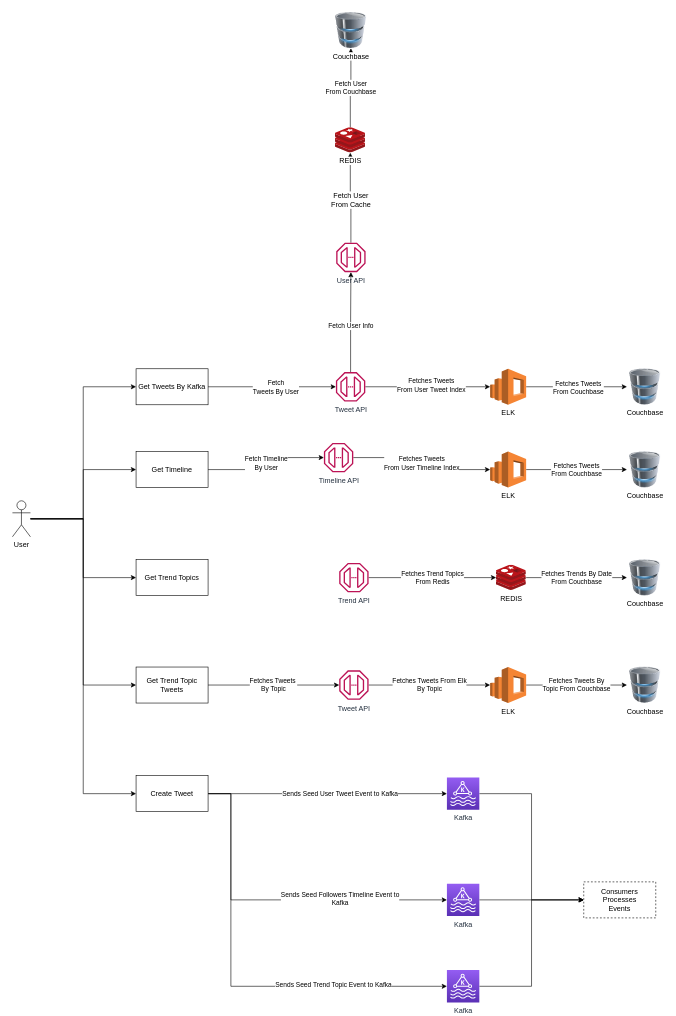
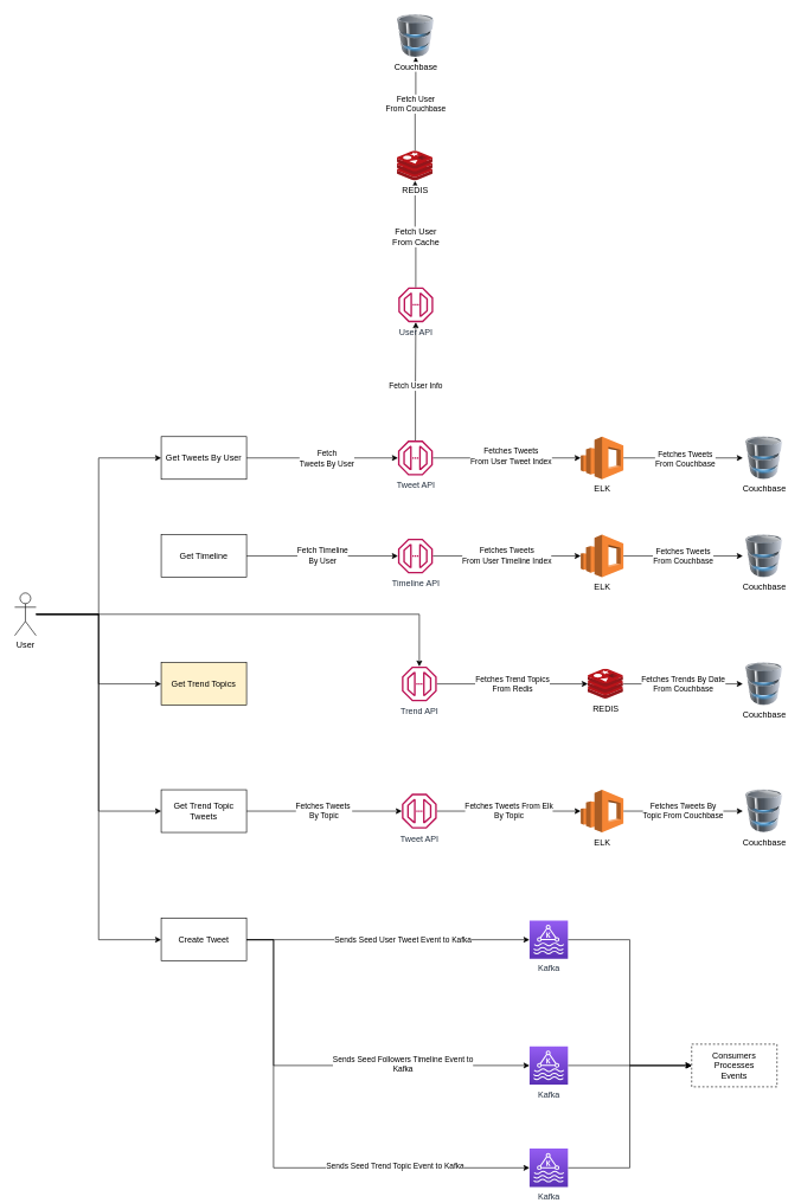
  <mxCell id="0" />
  <mxCell id="1" parent="0" />
  <mxCell id="2" style="edgeStyle=orthogonalEdgeStyle;rounded=0;orthogonalLoop=1;jettySize=auto;html=1;entryX=0;entryY=0.5;entryDx=0;entryDy=0;" edge="1" parent="1" source="7" target="10"><mxGeometry relative="1" as="geometry" /></mxCell>
  <mxCell id="3" style="edgeStyle=orthogonalEdgeStyle;rounded=0;orthogonalLoop=1;jettySize=auto;html=1;entryX=0;entryY=0.5;entryDx=0;entryDy=0;" edge="1" parent="1" source="7" target="20"><mxGeometry relative="1" as="geometry" /></mxCell>
  <mxCell id="4" style="edgeStyle=orthogonalEdgeStyle;rounded=0;orthogonalLoop=1;jettySize=auto;html=1;entryX=0;entryY=0.5;entryDx=0;entryDy=0;" edge="1" parent="1" source="7" target="22"><mxGeometry relative="1" as="geometry" /></mxCell>
- <mxCell id="5" style="edgeStyle=orthogonalEdgeStyle;rounded=0;orthogonalLoop=1;jettySize=auto;html=1;entryX=0;entryY=0.5;entryDx=0;entryDy=0;" edge="1" parent="1" source="7" target="12"><mxGeometry relative="1" as="geometry" /></mxCell>
+ <mxCell id="5" style="edgeStyle=orthogonalEdgeStyle;rounded=0;orthogonalLoop=1;jettySize=auto;html=1;" edge="1" parent="1" source="7" target="45"><mxGeometry relative="1" as="geometry" /></mxCell>
  <mxCell id="6" style="edgeStyle=orthogonalEdgeStyle;rounded=0;orthogonalLoop=1;jettySize=auto;html=1;entryX=0;entryY=0.5;entryDx=0;entryDy=0;" edge="1" parent="1" source="7" target="19"><mxGeometry relative="1" as="geometry" /></mxCell>
  <mxCell id="7" value="User" style="shape=umlActor;verticalLabelPosition=bottom;verticalAlign=top;html=1;outlineConnect=0;" vertex="1" parent="1"><mxGeometry x="20" y="834" width="30" height="60" as="geometry" /></mxCell>
  <mxCell id="8" style="edgeStyle=orthogonalEdgeStyle;rounded=0;orthogonalLoop=1;jettySize=auto;html=1;" edge="1" parent="1" source="10" target="27"><mxGeometry relative="1" as="geometry" /></mxCell>
  <mxCell id="9" value="Fetch&lt;br&gt;Tweets By User" style="edgeLabel;html=1;align=center;verticalAlign=middle;resizable=0;points=[];" vertex="1" connectable="0" parent="8"><mxGeometry x="0.048" relative="1" as="geometry"><mxPoint as="offset" /></mxGeometry></mxCell>
- <mxCell id="10" value="Get Tweets By Kafka" style="rounded=0;whiteSpace=wrap;html=1;" vertex="1" parent="1"><mxGeometry x="226" y="614" width="120" height="60" as="geometry" /></mxCell>
+ <mxCell id="10" value="Get Tweets By User" style="rounded=0;whiteSpace=wrap;html=1;" vertex="1" parent="1"><mxGeometry x="226" y="614" width="120" height="60" as="geometry" /></mxCell>
  <mxCell id="11" value="Fetch Timeline&lt;br&gt;By User" style="edgeStyle=orthogonalEdgeStyle;rounded=0;orthogonalLoop=1;jettySize=auto;html=1;" edge="1" parent="1" source="12" target="39"><mxGeometry relative="1" as="geometry" /></mxCell>
  <mxCell id="12" value="Get Timeline" style="rounded=0;whiteSpace=wrap;html=1;" vertex="1" parent="1"><mxGeometry x="226" y="752" width="120" height="60" as="geometry" /></mxCell>
  <mxCell id="13" style="edgeStyle=orthogonalEdgeStyle;rounded=0;orthogonalLoop=1;jettySize=auto;html=1;entryX=0;entryY=0.5;entryDx=0;entryDy=0;entryPerimeter=0;" edge="1" parent="1" source="19" target="55"><mxGeometry relative="1" as="geometry"><Array as="points"><mxPoint x="384" y="1322" /><mxPoint x="384" y="1643" /></Array></mxGeometry></mxCell>
  <mxCell id="14" value="Sends Seed Trend Topic Event to Kafka" style="edgeLabel;html=1;align=center;verticalAlign=middle;resizable=0;points=[];" vertex="1" connectable="0" parent="13"><mxGeometry x="0.405" y="3" relative="1" as="geometry"><mxPoint x="24" as="offset" /></mxGeometry></mxCell>
  <mxCell id="15" style="edgeStyle=orthogonalEdgeStyle;rounded=0;orthogonalLoop=1;jettySize=auto;html=1;entryX=0;entryY=0.5;entryDx=0;entryDy=0;entryPerimeter=0;" edge="1" parent="1" source="19" target="59"><mxGeometry relative="1" as="geometry"><Array as="points"><mxPoint x="384" y="1322" /><mxPoint x="384" y="1499" /></Array></mxGeometry></mxCell>
  <mxCell id="16" value="Sends Seed Followers Timeline Event to&lt;br&gt;Kafka" style="edgeLabel;html=1;align=center;verticalAlign=middle;resizable=0;points=[];" vertex="1" connectable="0" parent="15"><mxGeometry x="0.377" y="3" relative="1" as="geometry"><mxPoint as="offset" /></mxGeometry></mxCell>
  <mxCell id="17" style="edgeStyle=orthogonalEdgeStyle;rounded=0;orthogonalLoop=1;jettySize=auto;html=1;" edge="1" parent="1" source="19" target="57"><mxGeometry relative="1" as="geometry" /></mxCell>
  <mxCell id="18" value="Sends Seed User Tweet Event to Kafka" style="edgeLabel;html=1;align=center;verticalAlign=middle;resizable=0;points=[];" vertex="1" connectable="0" parent="17"><mxGeometry x="0.101" y="1" relative="1" as="geometry"><mxPoint as="offset" /></mxGeometry></mxCell>
  <mxCell id="19" value="Create Tweet" style="rounded=0;whiteSpace=wrap;html=1;" vertex="1" parent="1"><mxGeometry x="226" y="1292" width="120" height="60" as="geometry" /></mxCell>
- <mxCell id="20" value="Get Trend Topics" style="rounded=0;whiteSpace=wrap;html=1;" vertex="1" parent="1"><mxGeometry x="226" y="932" width="120" height="60" as="geometry" /></mxCell>
+ <mxCell id="20" value="Get Trend Topics" style="rounded=0;whiteSpace=wrap;html=1;fillColor=#fff2cc;" vertex="1" parent="1"><mxGeometry x="226" y="932" width="120" height="60" as="geometry" /></mxCell>
  <mxCell id="21" value="Fetches Tweets&amp;nbsp;&lt;br&gt;By Topic" style="edgeStyle=orthogonalEdgeStyle;rounded=0;orthogonalLoop=1;jettySize=auto;html=1;" edge="1" parent="1" source="22" target="50"><mxGeometry relative="1" as="geometry" /></mxCell>
  <mxCell id="22" value="Get Trend Topic Tweets" style="rounded=0;whiteSpace=wrap;html=1;" vertex="1" parent="1"><mxGeometry x="226" y="1111" width="120" height="60" as="geometry" /></mxCell>
  <mxCell id="23" style="edgeStyle=orthogonalEdgeStyle;rounded=0;orthogonalLoop=1;jettySize=auto;html=1;" edge="1" parent="1" source="27" target="30"><mxGeometry relative="1" as="geometry" /></mxCell>
  <mxCell id="24" value="Fetch User Info" style="edgeLabel;html=1;align=center;verticalAlign=middle;resizable=0;points=[];" vertex="1" connectable="0" parent="23"><mxGeometry x="-0.075" y="1" relative="1" as="geometry"><mxPoint x="1" as="offset" /></mxGeometry></mxCell>
  <mxCell id="25" style="edgeStyle=orthogonalEdgeStyle;rounded=0;orthogonalLoop=1;jettySize=auto;html=1;" edge="1" parent="1" source="27" target="36"><mxGeometry relative="1" as="geometry" /></mxCell>
  <mxCell id="26" value="Fetches Tweets&lt;br&gt;From User Tweet Index" style="edgeLabel;html=1;align=center;verticalAlign=middle;resizable=0;points=[];" vertex="1" connectable="0" parent="25"><mxGeometry x="0.048" y="3" relative="1" as="geometry"><mxPoint as="offset" /></mxGeometry></mxCell>
  <mxCell id="27" value="Tweet API" style="outlineConnect=0;fontColor=#232F3E;gradientColor=none;fillColor=#BC1356;strokeColor=none;dashed=0;verticalLabelPosition=bottom;verticalAlign=top;align=center;html=1;fontSize=12;fontStyle=0;aspect=fixed;pointerEvents=1;shape=mxgraph.aws4.endpoint;" vertex="1" parent="1"><mxGeometry x="559" y="619.5" width="49" height="49" as="geometry" /></mxCell>
  <mxCell id="28" style="edgeStyle=orthogonalEdgeStyle;rounded=0;orthogonalLoop=1;jettySize=auto;html=1;" edge="1" parent="1" source="30" target="32"><mxGeometry relative="1" as="geometry" /></mxCell>
  <mxCell id="29" value="&lt;span style=&quot;font-size: 12px&quot;&gt;Fetch User&lt;/span&gt;&lt;br style=&quot;font-size: 12px&quot;&gt;&lt;span style=&quot;font-size: 12px&quot;&gt;From Cache&lt;/span&gt;" style="edgeLabel;html=1;align=center;verticalAlign=middle;resizable=0;points=[];" vertex="1" connectable="0" parent="28"><mxGeometry x="-0.042" y="2" relative="1" as="geometry"><mxPoint x="1" as="offset" /></mxGeometry></mxCell>
  <mxCell id="30" value="User API" style="outlineConnect=0;fontColor=#232F3E;gradientColor=none;fillColor=#BC1356;strokeColor=none;dashed=0;verticalLabelPosition=bottom;verticalAlign=top;align=center;html=1;fontSize=12;fontStyle=0;aspect=fixed;pointerEvents=1;shape=mxgraph.aws4.endpoint;" vertex="1" parent="1"><mxGeometry x="559.5" y="404" width="49" height="49" as="geometry" /></mxCell>
  <mxCell id="31" value="Fetch User&lt;br&gt;From Couchbase" style="edgeStyle=orthogonalEdgeStyle;rounded=0;orthogonalLoop=1;jettySize=auto;html=1;entryX=0.5;entryY=1;entryDx=0;entryDy=0;" edge="1" parent="1" source="32" target="33"><mxGeometry relative="1" as="geometry" /></mxCell>
  <mxCell id="32" value="REDIS" style="aspect=fixed;html=1;points=[];align=center;image;fontSize=12;image=img/lib/mscae/Cache_Redis_Product.svg;" vertex="1" parent="1"><mxGeometry x="558" y="212" width="50" height="42" as="geometry" /></mxCell>
  <mxCell id="33" value="Couchbase" style="image;html=1;image=img/lib/clip_art/computers/Database_128x128.png" vertex="1" parent="1"><mxGeometry x="554" y="20" width="60" height="60" as="geometry" /></mxCell>
  <mxCell id="34" style="edgeStyle=orthogonalEdgeStyle;rounded=0;orthogonalLoop=1;jettySize=auto;html=1;" edge="1" parent="1" source="36" target="37"><mxGeometry relative="1" as="geometry" /></mxCell>
  <mxCell id="35" value="Fetches Tweets&lt;br&gt;From Couchbase" style="edgeLabel;html=1;align=center;verticalAlign=middle;resizable=0;points=[];" vertex="1" connectable="0" parent="34"><mxGeometry x="0.026" y="-1" relative="1" as="geometry"><mxPoint as="offset" /></mxGeometry></mxCell>
  <mxCell id="36" value="ELK" style="outlineConnect=0;dashed=0;verticalLabelPosition=bottom;verticalAlign=top;align=center;html=1;shape=mxgraph.aws3.elasticsearch_service;fillColor=#F58534;gradientColor=none;" vertex="1" parent="1"><mxGeometry x="816" y="614" width="60" height="60" as="geometry" /></mxCell>
  <mxCell id="37" value="Couchbase" style="image;html=1;image=img/lib/clip_art/computers/Database_128x128.png" vertex="1" parent="1"><mxGeometry x="1044" y="614" width="60" height="60" as="geometry" /></mxCell>
  <mxCell id="38" value="Fetches Tweets&lt;br&gt;From User Timeline Index" style="edgeStyle=orthogonalEdgeStyle;rounded=0;orthogonalLoop=1;jettySize=auto;html=1;" edge="1" parent="1" source="39" target="42"><mxGeometry relative="1" as="geometry" /></mxCell>
- <mxCell id="39" value="Timeline API" style="outlineConnect=0;fontColor=#232F3E;gradientColor=none;fillColor=#BC1356;strokeColor=none;dashed=0;verticalLabelPosition=bottom;verticalAlign=top;align=center;html=1;fontSize=12;fontStyle=0;aspect=fixed;pointerEvents=1;shape=mxgraph.aws4.endpoint;" vertex="1" parent="1"><mxGeometry x="539" y="737.5" width="49" height="49" as="geometry" /></mxCell>
+ <mxCell id="39" value="Timeline API" style="outlineConnect=0;fontColor=#232F3E;gradientColor=none;fillColor=#BC1356;strokeColor=none;dashed=0;verticalLabelPosition=bottom;verticalAlign=top;align=center;html=1;fontSize=12;fontStyle=0;aspect=fixed;pointerEvents=1;shape=mxgraph.aws4.endpoint;" vertex="1" parent="1"><mxGeometry x="559" y="757.5" width="49" height="49" as="geometry" /></mxCell>
  <mxCell id="40" style="edgeStyle=orthogonalEdgeStyle;rounded=0;orthogonalLoop=1;jettySize=auto;html=1;" edge="1" parent="1" source="42" target="43"><mxGeometry relative="1" as="geometry" /></mxCell>
  <mxCell id="41" value="Fetches Tweets&lt;br&gt;From Couchbase" style="edgeLabel;html=1;align=center;verticalAlign=middle;resizable=0;points=[];" vertex="1" connectable="0" parent="40"><mxGeometry x="-0.013" relative="1" as="geometry"><mxPoint as="offset" /></mxGeometry></mxCell>
  <mxCell id="42" value="ELK" style="outlineConnect=0;dashed=0;verticalLabelPosition=bottom;verticalAlign=top;align=center;html=1;shape=mxgraph.aws3.elasticsearch_service;fillColor=#F58534;gradientColor=none;" vertex="1" parent="1"><mxGeometry x="816" y="752" width="60" height="60" as="geometry" /></mxCell>
  <mxCell id="43" value="Couchbase" style="image;html=1;image=img/lib/clip_art/computers/Database_128x128.png" vertex="1" parent="1"><mxGeometry x="1044" y="752" width="60" height="60" as="geometry" /></mxCell>
  <mxCell id="44" value="Fetches Trend Topics&lt;br&gt;From Redis" style="edgeStyle=orthogonalEdgeStyle;rounded=0;orthogonalLoop=1;jettySize=auto;html=1;" edge="1" parent="1" source="45" target="47"><mxGeometry relative="1" as="geometry" /></mxCell>
  <mxCell id="45" value="Trend API" style="outlineConnect=0;fontColor=#232F3E;gradientColor=none;fillColor=#BC1356;strokeColor=none;dashed=0;verticalLabelPosition=bottom;verticalAlign=top;align=center;html=1;fontSize=12;fontStyle=0;aspect=fixed;pointerEvents=1;shape=mxgraph.aws4.endpoint;" vertex="1" parent="1"><mxGeometry x="564.5" y="937.5" width="49" height="49" as="geometry" /></mxCell>
  <mxCell id="46" value="Fetches Trends By Date&lt;br&gt;From Couchbase" style="edgeStyle=orthogonalEdgeStyle;rounded=0;orthogonalLoop=1;jettySize=auto;html=1;" edge="1" parent="1" source="47" target="48"><mxGeometry relative="1" as="geometry" /></mxCell>
  <mxCell id="47" value="REDIS" style="aspect=fixed;html=1;points=[];align=center;image;fontSize=12;image=img/lib/mscae/Cache_Redis_Product.svg;" vertex="1" parent="1"><mxGeometry x="826" y="941" width="50" height="42" as="geometry" /></mxCell>
  <mxCell id="48" value="Couchbase" style="image;html=1;image=img/lib/clip_art/computers/Database_128x128.png" vertex="1" parent="1"><mxGeometry x="1044" y="932" width="60" height="60" as="geometry" /></mxCell>
  <mxCell id="49" value="Fetches Tweets From Elk&lt;br&gt;By Topic" style="edgeStyle=orthogonalEdgeStyle;rounded=0;orthogonalLoop=1;jettySize=auto;html=1;" edge="1" parent="1" source="50" target="52"><mxGeometry relative="1" as="geometry" /></mxCell>
  <mxCell id="50" value="Tweet API" style="outlineConnect=0;fontColor=#232F3E;gradientColor=none;fillColor=#BC1356;strokeColor=none;dashed=0;verticalLabelPosition=bottom;verticalAlign=top;align=center;html=1;fontSize=12;fontStyle=0;aspect=fixed;pointerEvents=1;shape=mxgraph.aws4.endpoint;" vertex="1" parent="1"><mxGeometry x="564.5" y="1116.5" width="49" height="49" as="geometry" /></mxCell>
  <mxCell id="51" value="Fetches Tweets By&lt;br&gt;Topic From Couchbase" style="edgeStyle=orthogonalEdgeStyle;rounded=0;orthogonalLoop=1;jettySize=auto;html=1;" edge="1" parent="1" source="52" target="53"><mxGeometry relative="1" as="geometry" /></mxCell>
  <mxCell id="52" value="ELK" style="outlineConnect=0;dashed=0;verticalLabelPosition=bottom;verticalAlign=top;align=center;html=1;shape=mxgraph.aws3.elasticsearch_service;fillColor=#F58534;gradientColor=none;" vertex="1" parent="1"><mxGeometry x="816" y="1111" width="60" height="60" as="geometry" /></mxCell>
  <mxCell id="53" value="Couchbase" style="image;html=1;image=img/lib/clip_art/computers/Database_128x128.png" vertex="1" parent="1"><mxGeometry x="1044" y="1111" width="60" height="60" as="geometry" /></mxCell>
  <mxCell id="54" style="edgeStyle=orthogonalEdgeStyle;rounded=0;orthogonalLoop=1;jettySize=auto;html=1;entryX=0;entryY=0.5;entryDx=0;entryDy=0;" edge="1" parent="1" source="55" target="60"><mxGeometry relative="1" as="geometry" /></mxCell>
  <mxCell id="55" value="Kafka" style="points=[[0,0,0],[0.25,0,0],[0.5,0,0],[0.75,0,0],[1,0,0],[0,1,0],[0.25,1,0],[0.5,1,0],[0.75,1,0],[1,1,0],[0,0.25,0],[0,0.5,0],[0,0.75,0],[1,0.25,0],[1,0.5,0],[1,0.75,0]];outlineConnect=0;fontColor=#232F3E;gradientColor=#945DF2;gradientDirection=north;fillColor=#5A30B5;strokeColor=#ffffff;dashed=0;verticalLabelPosition=bottom;verticalAlign=top;align=center;html=1;fontSize=12;fontStyle=0;aspect=fixed;shape=mxgraph.aws4.resourceIcon;resIcon=mxgraph.aws4.managed_streaming_for_kafka;" vertex="1" parent="1"><mxGeometry x="744" y="1616" width="54" height="54" as="geometry" /></mxCell>
  <mxCell id="56" style="edgeStyle=orthogonalEdgeStyle;rounded=0;orthogonalLoop=1;jettySize=auto;html=1;entryX=0;entryY=0.5;entryDx=0;entryDy=0;" edge="1" parent="1" source="57" target="60"><mxGeometry relative="1" as="geometry" /></mxCell>
  <mxCell id="57" value="Kafka" style="points=[[0,0,0],[0.25,0,0],[0.5,0,0],[0.75,0,0],[1,0,0],[0,1,0],[0.25,1,0],[0.5,1,0],[0.75,1,0],[1,1,0],[0,0.25,0],[0,0.5,0],[0,0.75,0],[1,0.25,0],[1,0.5,0],[1,0.75,0]];outlineConnect=0;fontColor=#232F3E;gradientColor=#945DF2;gradientDirection=north;fillColor=#5A30B5;strokeColor=#ffffff;dashed=0;verticalLabelPosition=bottom;verticalAlign=top;align=center;html=1;fontSize=12;fontStyle=0;aspect=fixed;shape=mxgraph.aws4.resourceIcon;resIcon=mxgraph.aws4.managed_streaming_for_kafka;" vertex="1" parent="1"><mxGeometry x="744" y="1295" width="54" height="54" as="geometry" /></mxCell>
  <mxCell id="58" style="edgeStyle=orthogonalEdgeStyle;rounded=0;orthogonalLoop=1;jettySize=auto;html=1;" edge="1" parent="1" source="59" target="60"><mxGeometry relative="1" as="geometry" /></mxCell>
  <mxCell id="59" value="Kafka" style="points=[[0,0,0],[0.25,0,0],[0.5,0,0],[0.75,0,0],[1,0,0],[0,1,0],[0.25,1,0],[0.5,1,0],[0.75,1,0],[1,1,0],[0,0.25,0],[0,0.5,0],[0,0.75,0],[1,0.25,0],[1,0.5,0],[1,0.75,0]];outlineConnect=0;fontColor=#232F3E;gradientColor=#945DF2;gradientDirection=north;fillColor=#5A30B5;strokeColor=#ffffff;dashed=0;verticalLabelPosition=bottom;verticalAlign=top;align=center;html=1;fontSize=12;fontStyle=0;aspect=fixed;shape=mxgraph.aws4.resourceIcon;resIcon=mxgraph.aws4.managed_streaming_for_kafka;" vertex="1" parent="1"><mxGeometry x="744" y="1472" width="54" height="54" as="geometry" /></mxCell>
  <mxCell id="60" value="Consumers Processes&lt;br&gt;Events" style="rounded=0;whiteSpace=wrap;html=1;dashed=1;" vertex="1" parent="1"><mxGeometry x="972" y="1469" width="120" height="60" as="geometry" /></mxCell>
